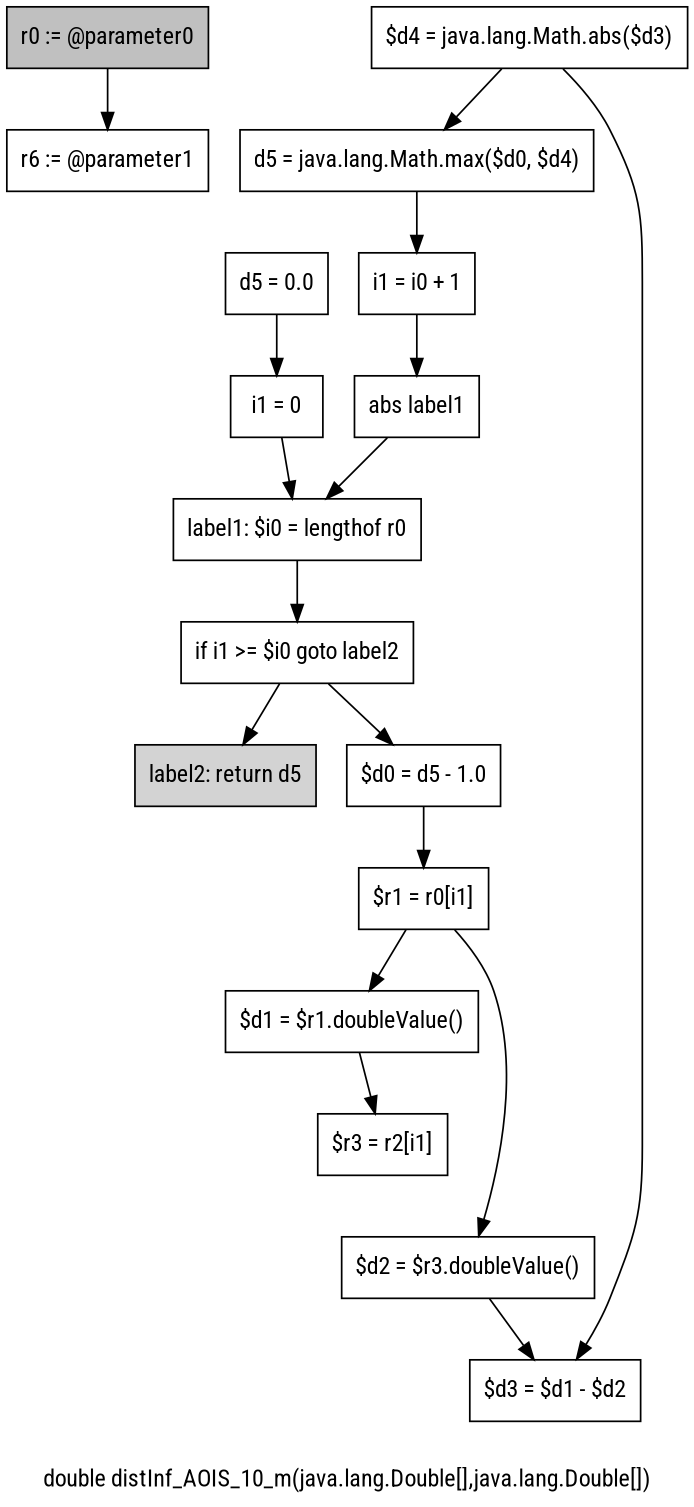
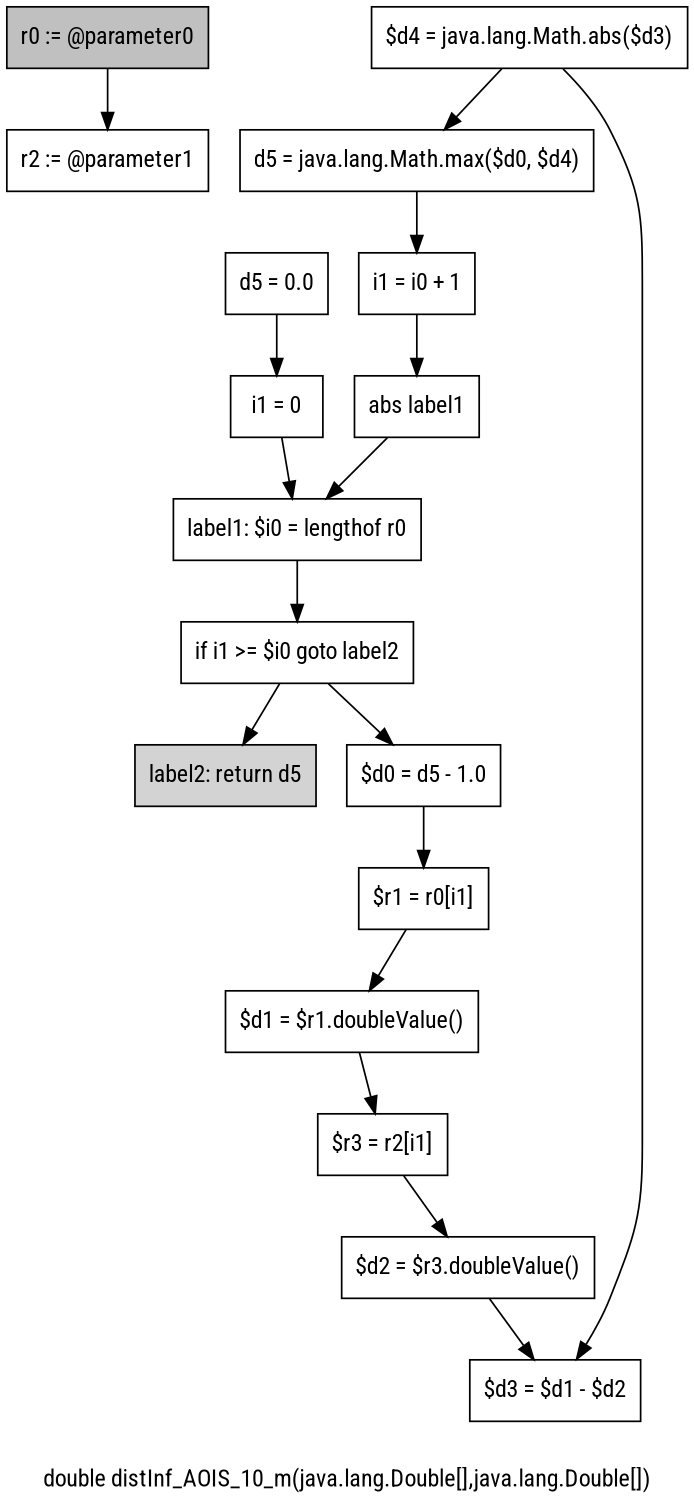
  digraph {
    fontname="Roboto Condensed"
    label="double distInf_AOIS_10_m(java.lang.Double[],java.lang.Double[])"
    node [fontname="Roboto Condensed" shape=box]
    edge [fontname="Roboto Condensed"]
    n1 [fillcolor=gray label="r0 := @parameter0" style=filled]
-   n2 [label="r6 := @parameter1"]
+   n2 [label="r2 := @parameter1"]
    n3 [label="d5 = 0.0"]
    n4 [label="i1 = 0"]
    n5 [label="label1: $i0 = lengthof r0"]
    n6 [label="if i1 >= $i0 goto label2"]
    n7 [label="$d0 = d5 - 1.0"]
    n8 [fillcolor=lightgray label="label2: return d5" style=filled]
    n9 [label="$r1 = r0[i1]"]
    n10 [label="$d1 = $r1.doubleValue()"]
    n11 [label="$r3 = r2[i1]"]
    n12 [label="$d2 = $r3.doubleValue()"]
    n13 [label="$d3 = $d1 - $d2"]
    n14 [label="$d4 = java.lang.Math.abs($d3)"]
    n15 [label="d5 = java.lang.Math.max($d0, $d4)"]
    n16 [label="i1 = i0 + 1"]
    n17 [label="abs label1"]
    n1 -> n2
    n3 -> n4
    n4 -> n5
    n5 -> n6
    n6 -> n7
    n6 -> n8
    n7 -> n9
    n9 -> n10
    n10 -> n11
-   n9 -> n12
+   n11 -> n12
    n12 -> n13
    n14 -> n13
    n14 -> n15
    n15 -> n16
    n16 -> n17
    n17 -> n5
  }
